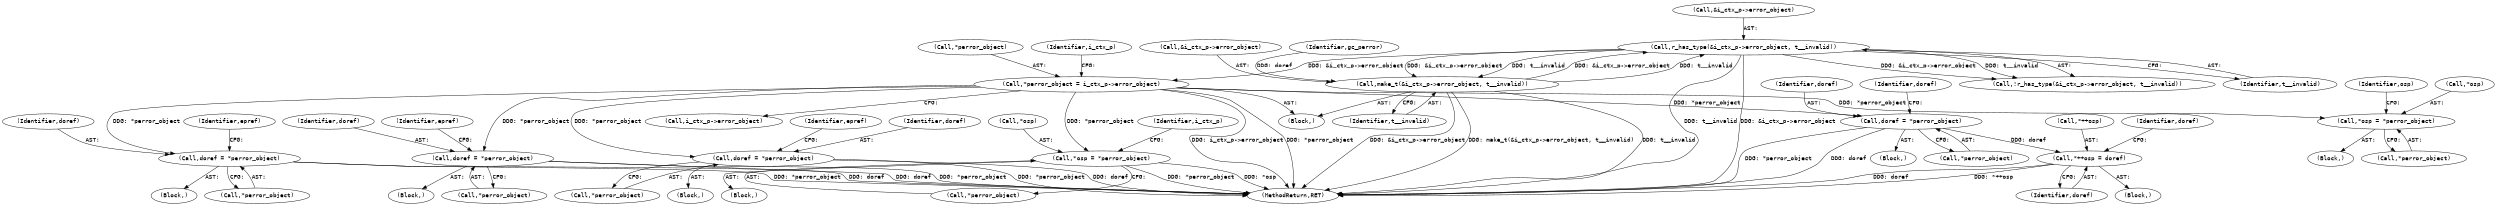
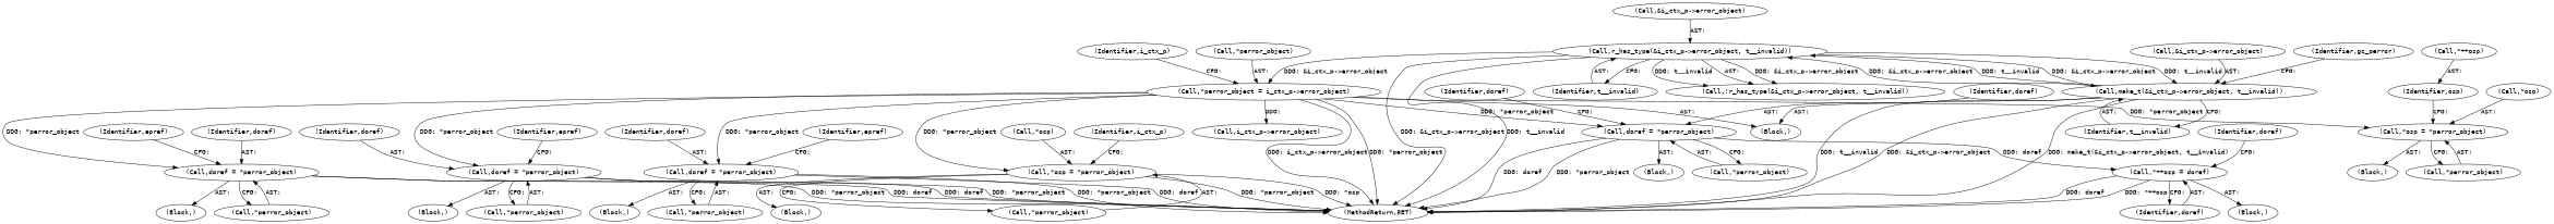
  digraph {
    fontname="DejaVu Sans Mono"
    node [fontname="DejaVu Sans Mono"]
    edge [fontname="DejaVu Sans Mono"]
    n1 [label="(Call,*perror_object = i_ctx_p->error_object)"]
    n2 [label="(Call,doref = *perror_object)"]
    n3 [label="(Call,doref = *perror_object)"]
    n4 [label="(Call,doref = *perror_object)"]
    n5 [label="(Call,doref = *perror_object)"]
    n6 [label="(Call,*osp = *perror_object)"]
    n7 [label="(Call,*osp = *perror_object)"]
    n8 [label="(MethodReturn,RET)"]
    n9 [label="(Block,)"]
    n10 [label="(Call,i_ctx_p->error_object)"]
    n11 [label="(Block,)"]
    n12 [label="(Call,*perror_object)"]
    n13 [label="(Block,)"]
    n14 [label="(Call,*perror_object)"]
    n15 [label="(Call,*++osp = doref)"]
    n16 [label="(Block,)"]
    n17 [label="(Call,*perror_object)"]
    n18 [label="(Block,)"]
    n19 [label="(Call,*perror_object)"]
    n20 [label="(Block,)"]
    n21 [label="(Call,*perror_object)"]
    n22 [label="(Block,)"]
    n23 [label="(Call,*perror_object)"]
    n24 [label="(Call,r_has_type(&i_ctx_p->error_object, t__invalid))"]
    n25 [label="(Call,make_t(&i_ctx_p->error_object, t__invalid))"]
    n26 [label="(Identifier,t__invalid)"]
    n27 [label="(Call,!r_has_type(&i_ctx_p->error_object, t__invalid))"]
    n28 [label="(Identifier,t__invalid)"]
    n29 [label="(Identifier,doref)"]
    n30 [label="(Block,)"]
    n31 [label="(Identifier,osp)"]
    n32 [label="(Identifier,epref)"]
    n33 [label="(Call,*osp)"]
    n34 [label="(Identifier,doref)"]
    n35 [label="(Call,*++osp)"]
    n36 [label="(Identifier,epref)"]
    n37 [label="(Identifier,doref)"]
    n38 [label="(Identifier,doref)"]
    n39 [label="(Call,&i_ctx_p->error_object)"]
    n40 [label="(Identifier,i_ctx_p)"]
    n41 [label="(Identifier,gc_perror)"]
    n42 [label="(Call,&i_ctx_p->error_object)"]
    n43 [label="(Identifier,i_ctx_p)"]
    n44 [label="(Call,*perror_object)"]
    n45 [label="(Call,*osp)"]
    n46 [label="(Identifier,doref)"]
    n47 [label="(Identifier,doref)"]
    n48 [label="(Identifier,doref)"]
    n49 [label="(Identifier,epref)"]
    n1 -> n2 [label="DDG: *perror_object"]
    n1 -> n3 [label="DDG: *perror_object"]
    n1 -> n4 [label="DDG: *perror_object"]
    n1 -> n5 [label="DDG: *perror_object"]
    n1 -> n6 [label="DDG: *perror_object"]
    n1 -> n7 [label="DDG: *perror_object"]
    n1 -> n8 [label="DDG: i_ctx_p->error_object"]
    n1 -> n8 [label="DDG: *perror_object"]
    n1 -> n9 [label="AST: "]
-   n1 -> n10 [label="CFG: "]
+   n1 -> n10 [label="DDG: "]
    n2 -> n8 [label="DDG: *perror_object"]
    n2 -> n8 [label="DDG: doref"]
    n2 -> n11 [label="AST: "]
    n2 -> n12 [label="CFG: "]
    n3 -> n8 [label="DDG: doref"]
    n3 -> n8 [label="DDG: *perror_object"]
    n3 -> n13 [label="AST: "]
    n3 -> n14 [label="CFG: "]
    n4 -> n8 [label="DDG: doref"]
    n4 -> n8 [label="DDG: *perror_object"]
    n4 -> n15 [label="DDG: doref"]
    n4 -> n16 [label="AST: "]
    n4 -> n17 [label="CFG: "]
    n5 -> n8 [label="DDG: *perror_object"]
    n5 -> n8 [label="DDG: doref"]
    n5 -> n18 [label="AST: "]
    n5 -> n19 [label="CFG: "]
    n6 -> n20 [label="AST: "]
    n6 -> n21 [label="CFG: "]
    n7 -> n8 [label="DDG: *perror_object"]
    n7 -> n8 [label="DDG: *osp"]
    n7 -> n22 [label="AST: "]
    n7 -> n23 [label="CFG: "]
    n12 -> n2 [label="AST: "]
    n14 -> n3 [label="AST: "]
    n15 -> n8 [label="DDG: *++osp"]
    n15 -> n8 [label="DDG: doref"]
    n15 -> n29 [label="CFG: "]
    n15 -> n30 [label="AST: "]
    n17 -> n4 [label="AST: "]
    n19 -> n5 [label="AST: "]
    n21 -> n6 [label="AST: "]
    n23 -> n7 [label="AST: "]
    n24 -> n1 [label="DDG: &i_ctx_p->error_object"]
    n24 -> n8 [label="DDG: &i_ctx_p->error_object"]
    n24 -> n8 [label="DDG: t__invalid"]
    n24 -> n25 [label="DDG: &i_ctx_p->error_object"]
    n24 -> n25 [label="DDG: t__invalid"]
    n24 -> n26 [label="CFG: "]
    n24 -> n27 [label="AST: "]
    n24 -> n27 [label="DDG: &i_ctx_p->error_object"]
    n24 -> n27 [label="DDG: t__invalid"]
    n25 -> n8 [label="DDG: t__invalid"]
    n25 -> n8 [label="DDG: &i_ctx_p->error_object"]
    n25 -> n8 [label="DDG: make_t(&i_ctx_p->error_object, t__invalid)"]
    n25 -> n9 [label="AST: "]
    n25 -> n24 [label="DDG: &i_ctx_p->error_object"]
    n25 -> n24 [label="DDG: t__invalid"]
    n25 -> n28 [label="CFG: "]
    n26 -> n24 [label="AST: "]
    n28 -> n25 [label="AST: "]
    n29 -> n15 [label="AST: "]
    n31 -> n6 [label="CFG: "]
    n32 -> n5 [label="CFG: "]
    n33 -> n7 [label="AST: "]
    n34 -> n2 [label="AST: "]
-   n35 -> n15 [label="AST: "]
+   n35 -> n31 [label="AST: "]
    n36 -> n3 [label="CFG: "]
    n37 -> n4 [label="CFG: "]
    n38 -> n3 [label="AST: "]
    n39 -> n24 [label="AST: "]
    n40 -> n1 [label="CFG: "]
-   n41 -> n25 [label="DDG: doref"]
+   n41 -> n25 [label="CFG: "]
    n42 -> n25 [label="AST: "]
    n43 -> n7 [label="CFG: "]
    n44 -> n1 [label="AST: "]
    n45 -> n6 [label="AST: "]
    n46 -> n5 [label="AST: "]
    n47 -> n4 [label="AST: "]
    n48 -> n15 [label="CFG: "]
    n49 -> n2 [label="CFG: "]
  }
